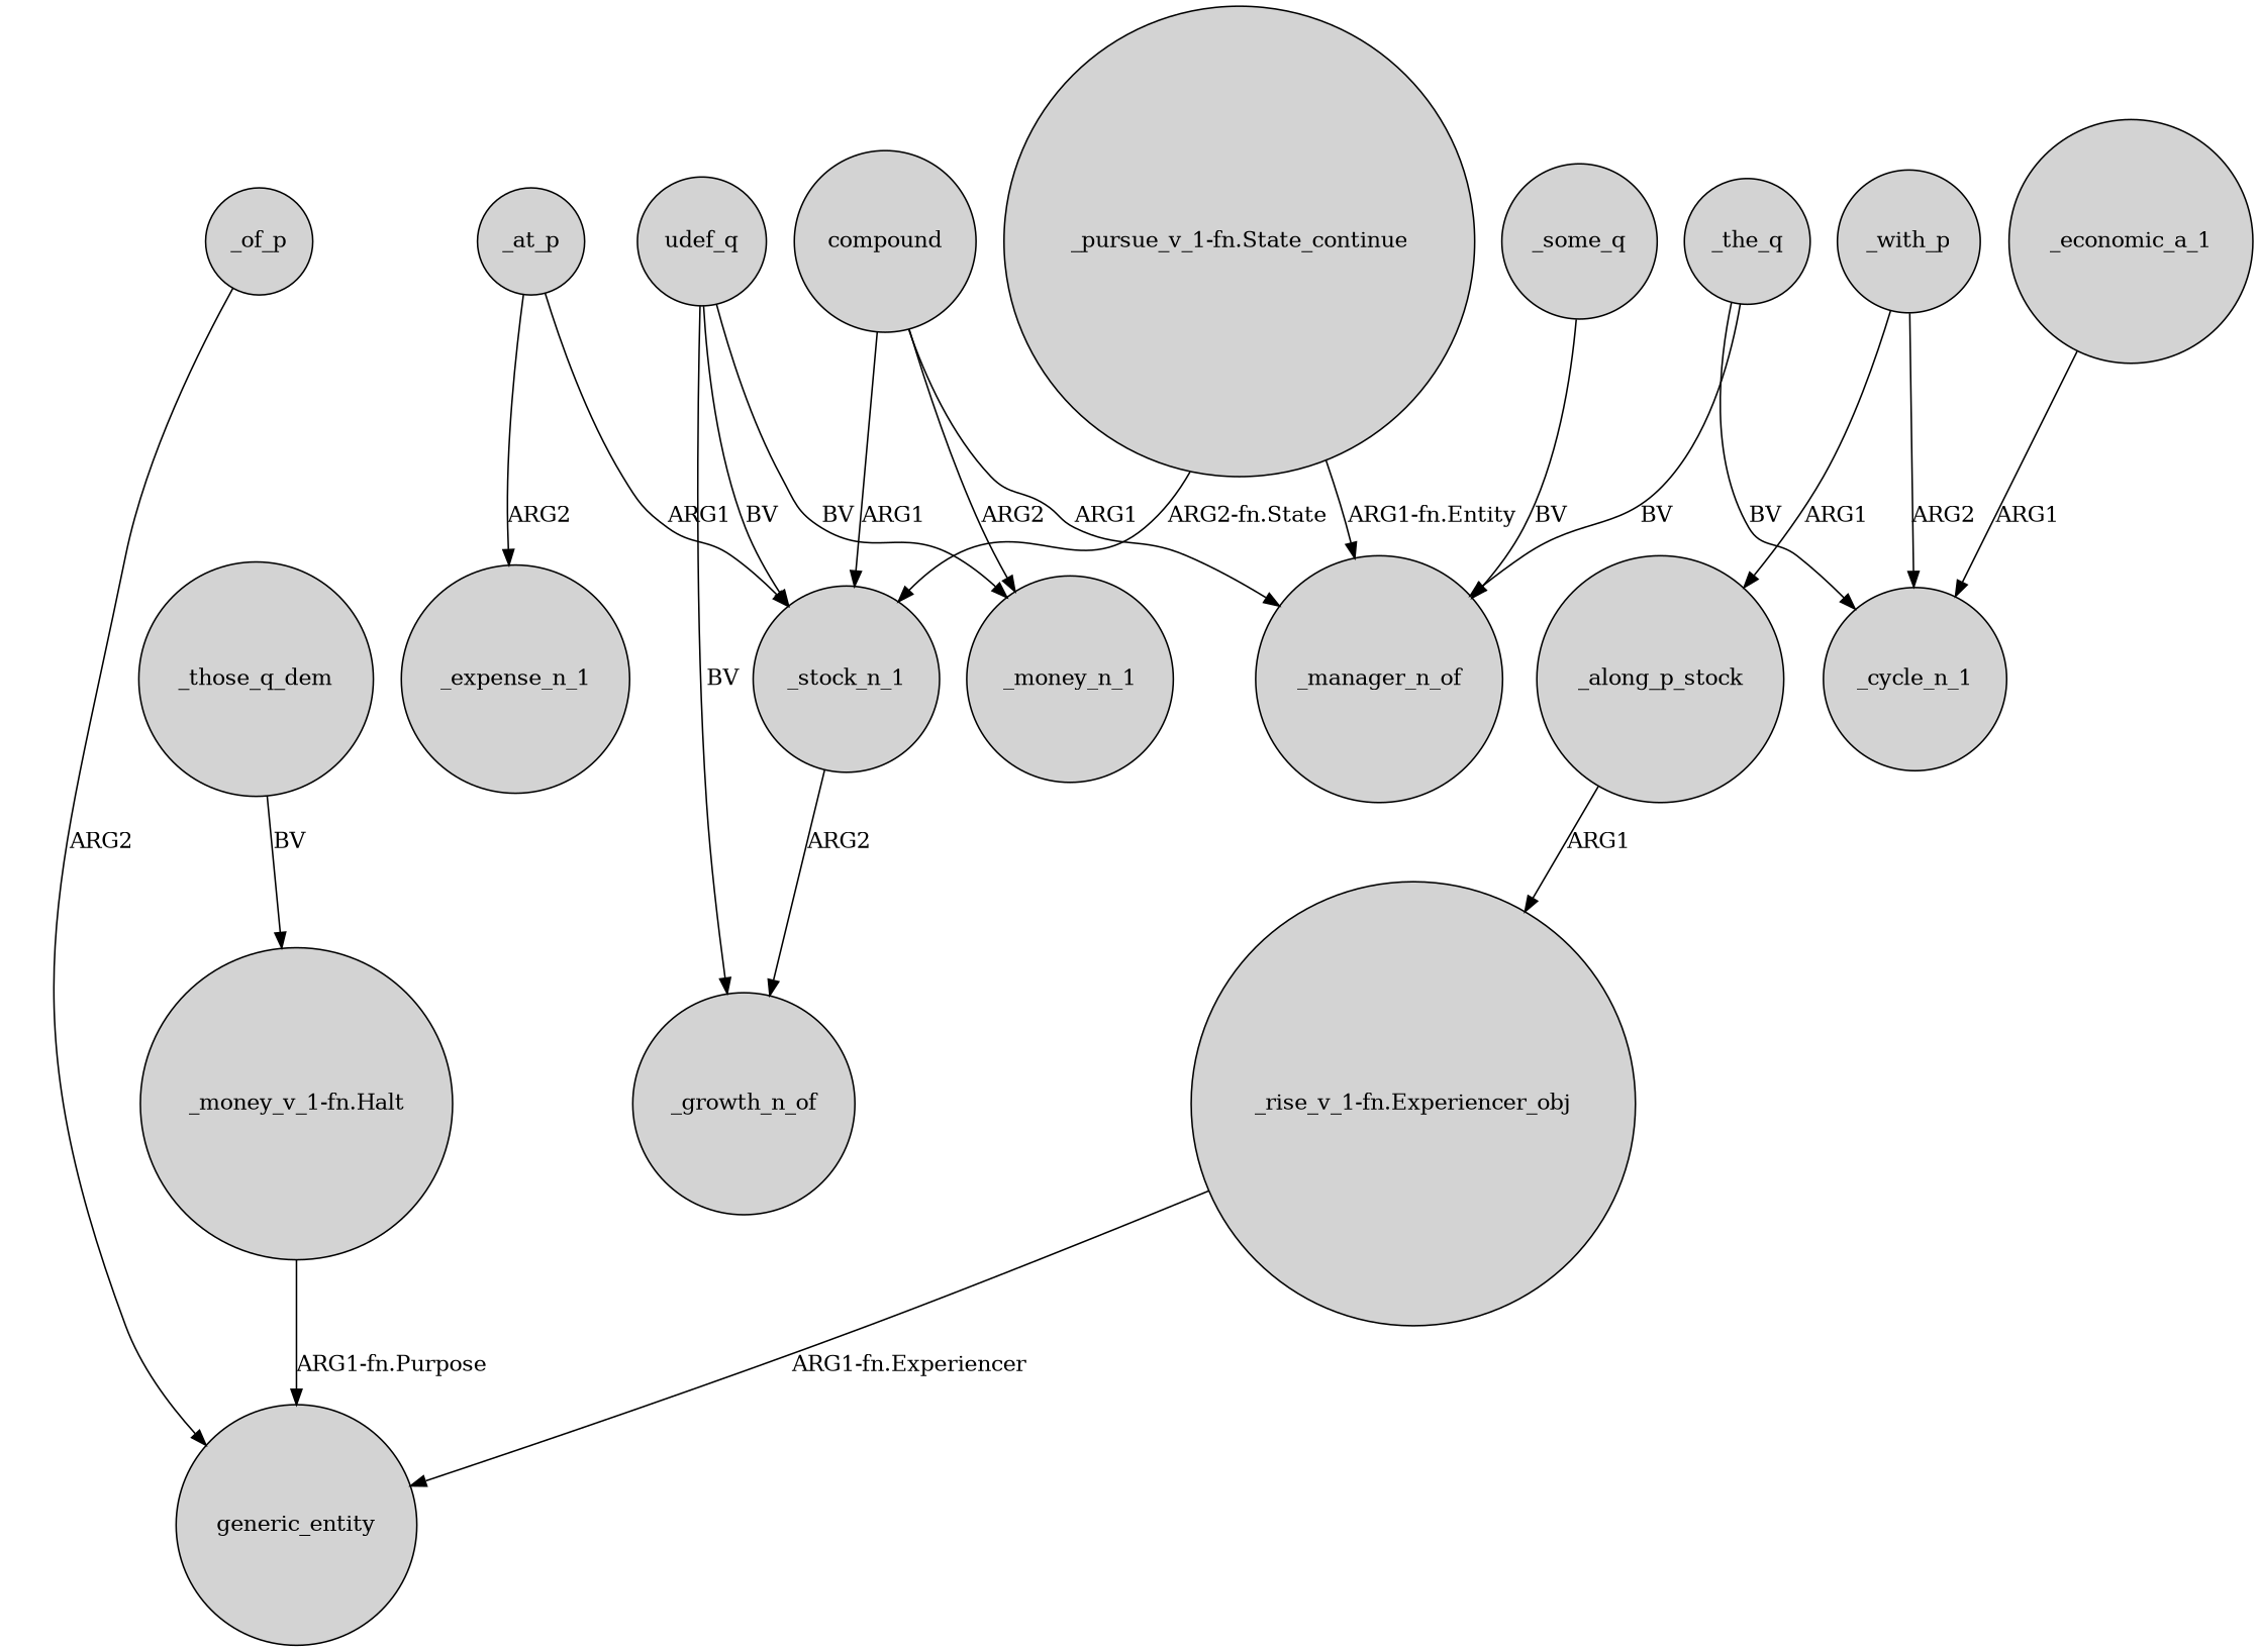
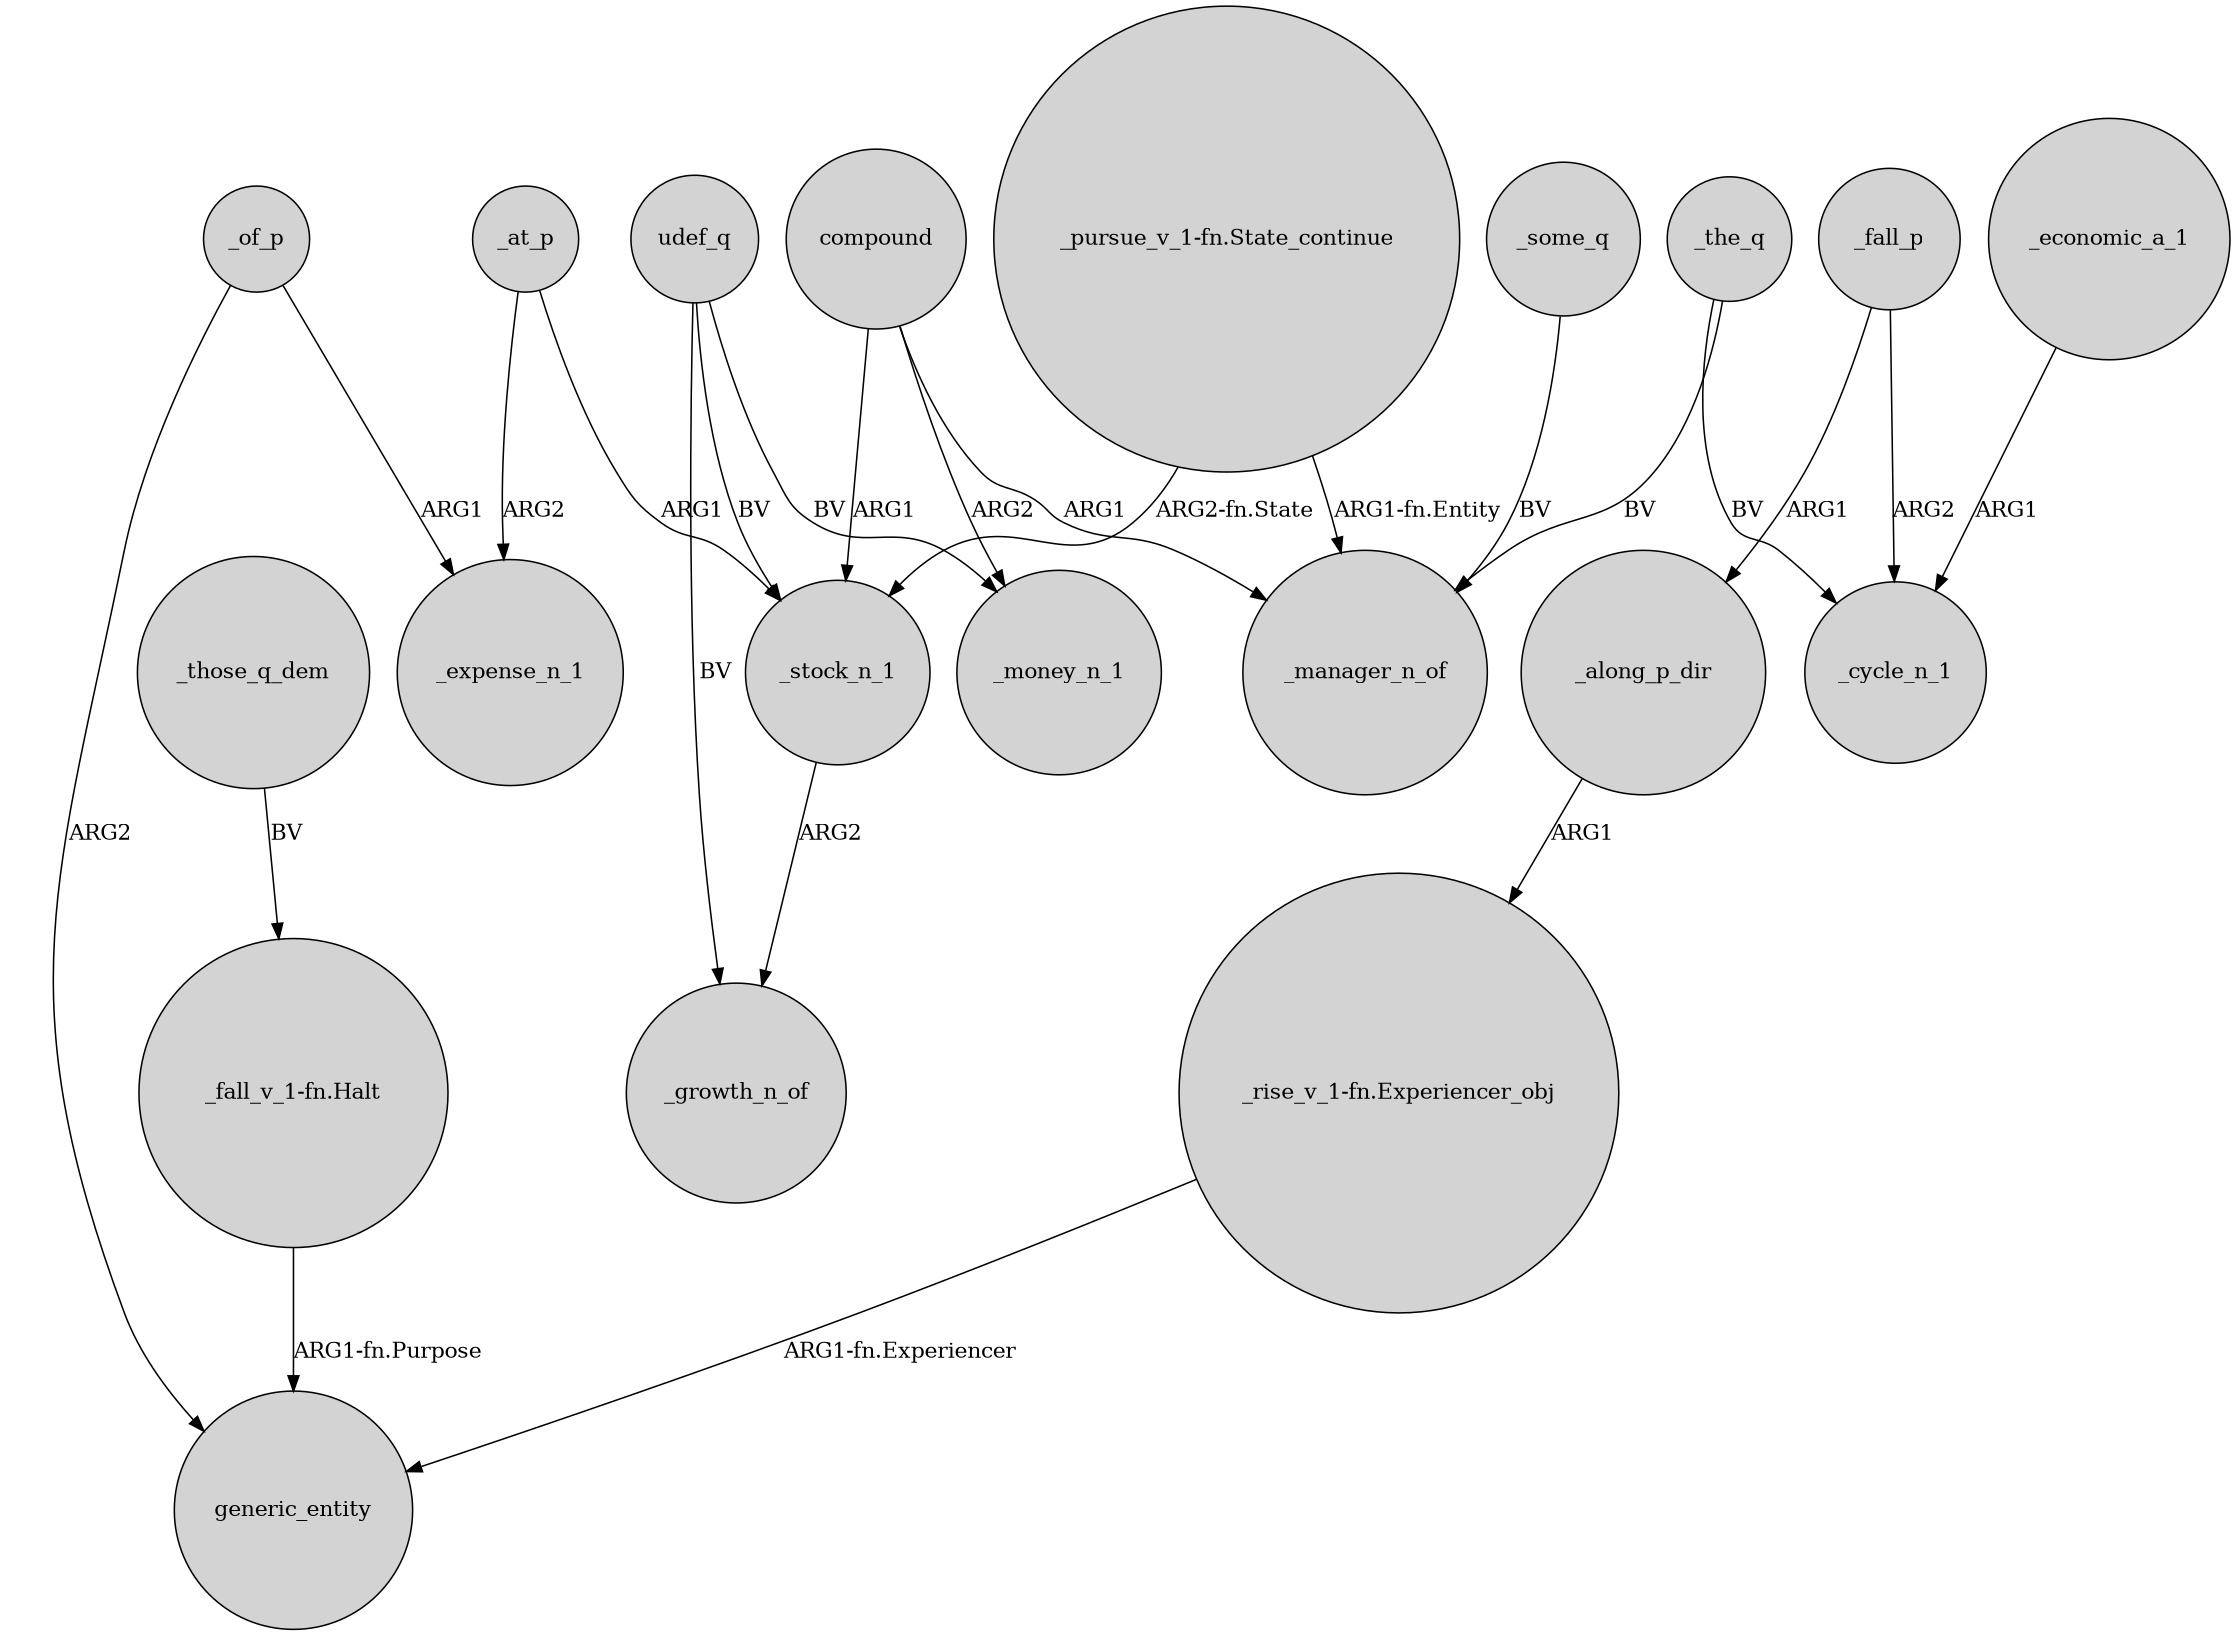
  digraph {
    fontname="DejaVu Serif"
    node [fontname="DejaVu Serif" shape=circle style=filled]
    edge [fontname="DejaVu Serif"]
-   _with_p
-   _along_p_dir [label=_along_p_stock]
+   _with_p [label=_fall_p]
+   _along_p_dir
    _cycle_n_1
    "_rise_v_1-fn.Experiencer_obj"
    generic_entity
    _those_q_dem
-   "_fall_v_1-fn.Halt" [label="_money_v_1-fn.Halt"]
+   "_fall_v_1-fn.Halt"
    _economic_a_1
    _at_p
    _expense_n_1
    _stock_n_1
    _growth_n_of
    "_pursue_v_1-fn.State_continue"
    _manager_n_of
    compound
    _money_n_1
    _the_q
    udef_q
    _some_q
    _of_p
    _with_p -> _along_p_dir [label=ARG1]
    _with_p -> _cycle_n_1 [label=ARG2]
    _along_p_dir -> "_rise_v_1-fn.Experiencer_obj" [label=ARG1]
    "_rise_v_1-fn.Experiencer_obj" -> generic_entity [label="ARG1-fn.Experiencer"]
    _those_q_dem -> "_fall_v_1-fn.Halt" [label=BV]
    "_fall_v_1-fn.Halt" -> generic_entity [label="ARG1-fn.Purpose"]
    _economic_a_1 -> _cycle_n_1 [label=ARG1]
    _at_p -> _expense_n_1 [label=ARG2]
    _at_p -> _stock_n_1 [label=ARG1]
    _stock_n_1 -> _growth_n_of [label=ARG2]
    "_pursue_v_1-fn.State_continue" -> _stock_n_1 [label="ARG2-fn.State"]
    "_pursue_v_1-fn.State_continue" -> _manager_n_of [label="ARG1-fn.Entity"]
    compound -> _stock_n_1 [label=ARG1]
    compound -> _manager_n_of [label=ARG1]
    compound -> _money_n_1 [label=ARG2]
    _the_q -> _cycle_n_1 [label=BV]
    _the_q -> _manager_n_of [label=BV]
    udef_q -> _stock_n_1 [label=BV]
    udef_q -> _growth_n_of [label=BV]
    udef_q -> _money_n_1 [label=BV]
    _some_q -> _manager_n_of [label=BV]
    _of_p -> generic_entity [label=ARG2]
+   _of_p -> _expense_n_1 [label=ARG1]
  }
